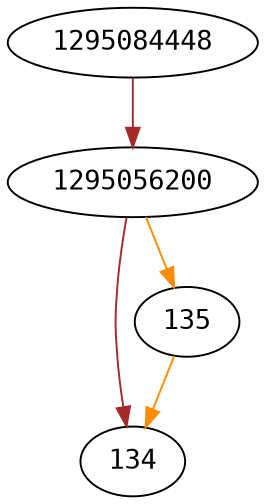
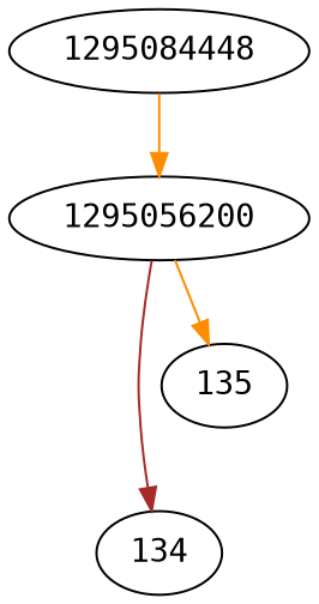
  strict digraph {
    fontname="DejaVu Sans Mono"
    node [fontname="DejaVu Sans Mono"]
    edge [color=brown fontname="DejaVu Sans Mono"]
    1295084448
    1295056200
    134
    135
-   1295084448 -> 1295056200
+   1295084448 -> 1295056200 [color=darkorange]
    1295056200 -> 134
    1295056200 -> 135 [color=darkorange]
-   135 -> 134 [color=darkorange]
  }
